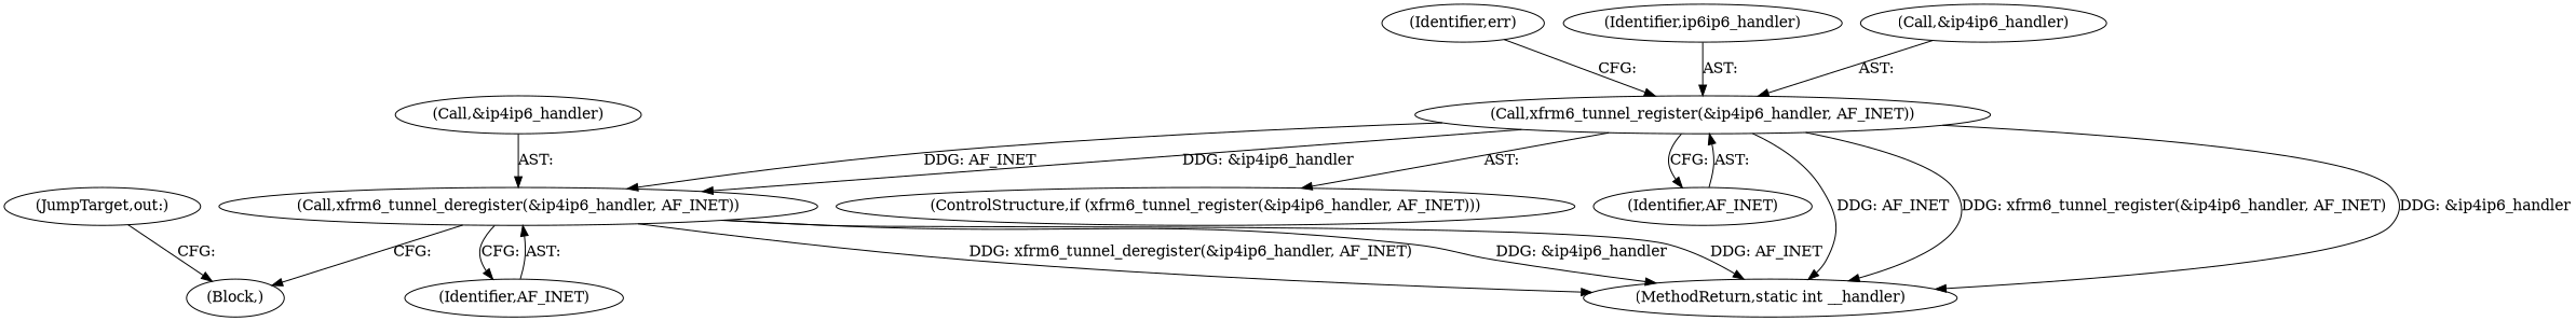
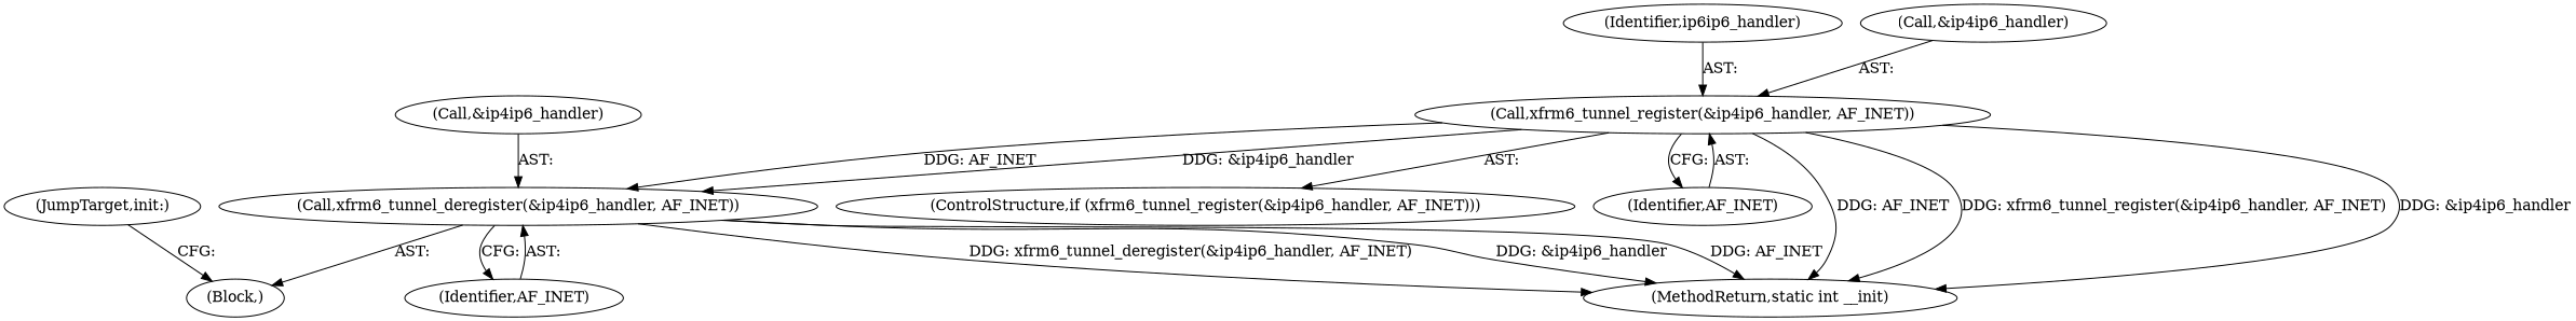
  digraph {
    n1 [label="(Call,xfrm6_tunnel_register(&ip4ip6_handler, AF_INET))"]
    n2 [label="(Call,xfrm6_tunnel_deregister(&ip4ip6_handler, AF_INET))"]
    n3 [label="(ControlStructure,if (xfrm6_tunnel_register(&ip4ip6_handler, AF_INET)))"]
    n4 [label="(Identifier,AF_INET)"]
-   n5 [label="(MethodReturn,static int __handler)"]
+   n5 [label="(MethodReturn,static int __init)"]
    n6 [label="(Block,)"]
    n7 [label="(Identifier,AF_INET)"]
-   n8 [label="(Identifier,err)"]
    n9 [label="(Identifier,ip6ip6_handler)"]
    n10 [label="(Call,&ip4ip6_handler)"]
-   n11 [label="(JumpTarget,out:)"]
+   n11 [label="(JumpTarget,init:)"]
    n12 [label="(Call,&ip4ip6_handler)"]
    n1 -> n2 [label="DDG: &ip4ip6_handler"]
    n1 -> n2 [label="DDG: AF_INET"]
    n1 -> n3 [label="AST: "]
    n1 -> n4 [label="CFG: "]
    n1 -> n5 [label="DDG: AF_INET"]
    n1 -> n5 [label="DDG: xfrm6_tunnel_register(&ip4ip6_handler, AF_INET)"]
    n1 -> n5 [label="DDG: &ip4ip6_handler"]
    n2 -> n5 [label="DDG: xfrm6_tunnel_deregister(&ip4ip6_handler, AF_INET)"]
    n2 -> n5 [label="DDG: &ip4ip6_handler"]
    n2 -> n5 [label="DDG: AF_INET"]
-   n2 -> n6 [label="CFG: "]
+   n2 -> n6 [label="AST: "]
    n2 -> n7 [label="CFG: "]
    n4 -> n1 [label="AST: "]
    n7 -> n2 [label="AST: "]
-   n8 -> n1 [label="CFG: "]
    n9 -> n1 [label="AST: "]
    n10 -> n1 [label="AST: "]
    n11 -> n6 [label="CFG: "]
    n12 -> n2 [label="AST: "]
  }
